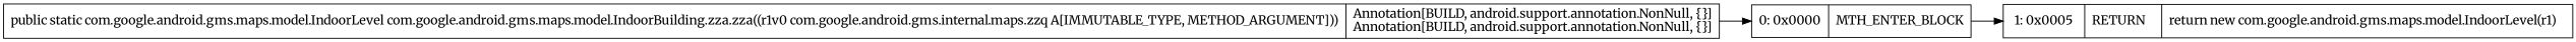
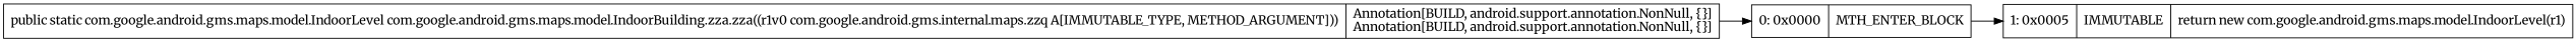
  digraph {
    rankdir=LR
    fontname=Merriweather
    node [shape=record fontname=Merriweather]
    edge [fontname=Merriweather]
    n1 [label="{0\:\ 0x0000|MTH_ENTER_BLOCK\l}"]
-   n2 [label="{1\:\ 0x0005|RETURN\l|return new com.google.android.gms.maps.model.IndoorLevel(r1)\l}"]
+   n2 [label="{1\:\ 0x0005|IMMUTABLE\l|return new com.google.android.gms.maps.model.IndoorLevel(r1)\l}"]
    n3 [label="{public static com.google.android.gms.maps.model.IndoorLevel com.google.android.gms.maps.model.IndoorBuilding.zza.zza((r1v0 com.google.android.gms.internal.maps.zzq A[IMMUTABLE_TYPE, METHOD_ARGUMENT]))  | Annotation[BUILD, android.support.annotation.NonNull, \{\}]\lAnnotation[BUILD, android.support.annotation.NonNull, \{\}]\l}"]
    n1 -> n2
    n3 -> n1
  }
